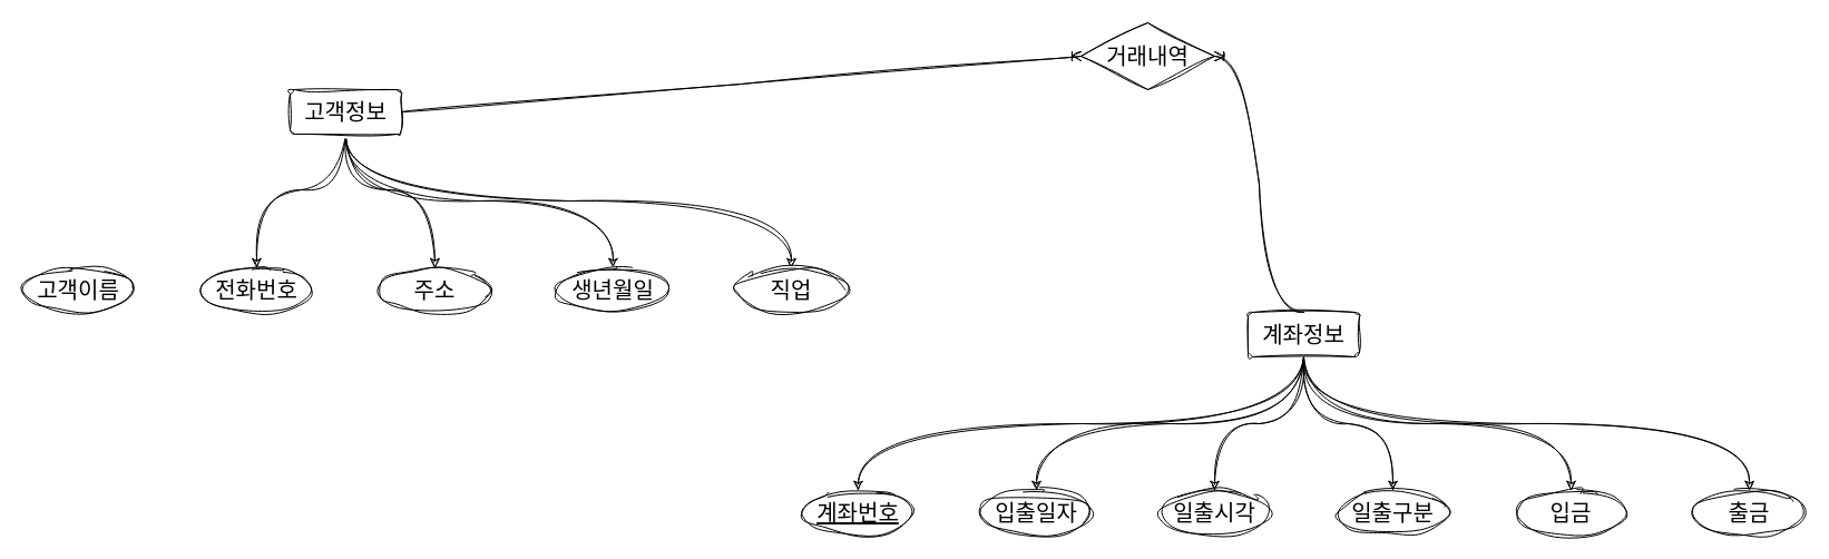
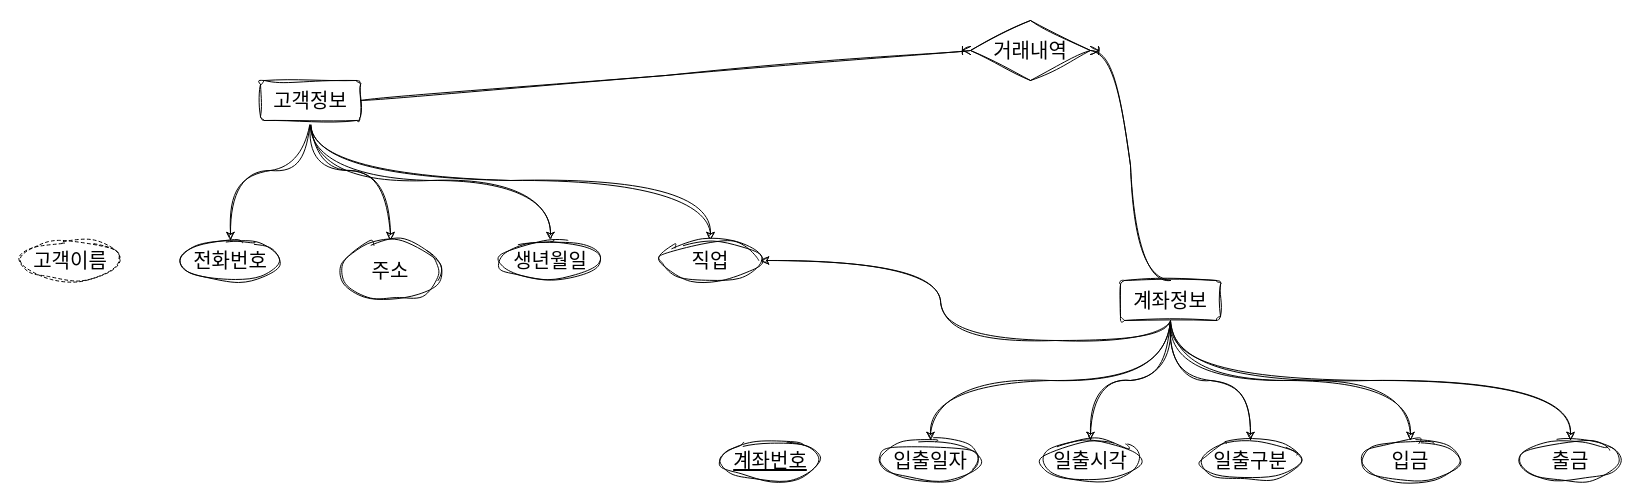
  <mxCell id="0" />
  <mxCell id="1" parent="0" />
  <mxCell id="2" style="edgeStyle=orthogonalEdgeStyle;sketch=1;hachureGap=4;jiggle=2;curveFitting=1;orthogonalLoop=1;jettySize=auto;html=1;entryX=0.5;entryY=0;entryDx=0;entryDy=0;fontFamily=Architects Daughter;fontSource=https%3A%2F%2Ffonts.googleapis.com%2Fcss%3Ffamily%3DArchitects%2BDaughter;fontSize=16;curved=1;exitX=0.5;exitY=1;exitDx=0;exitDy=0;" parent="1" source="6" target="8" edge="1"><mxGeometry relative="1" as="geometry"><Array as="points"><mxPoint x="310" y="170" /><mxPoint x="230" y="170" /></Array></mxGeometry></mxCell>
  <mxCell id="3" style="edgeStyle=orthogonalEdgeStyle;sketch=1;hachureGap=4;jiggle=2;curveFitting=1;orthogonalLoop=1;jettySize=auto;html=1;fontFamily=Architects Daughter;fontSource=https%3A%2F%2Ffonts.googleapis.com%2Fcss%3Ffamily%3DArchitects%2BDaughter;fontSize=16;curved=1;exitX=0.5;exitY=1;exitDx=0;exitDy=0;" parent="1" source="6" target="11" edge="1"><mxGeometry relative="1" as="geometry"><Array as="points"><mxPoint x="310" y="170" /><mxPoint x="390" y="170" /></Array></mxGeometry></mxCell>
  <mxCell id="4" style="edgeStyle=orthogonalEdgeStyle;sketch=1;hachureGap=4;jiggle=2;curveFitting=1;orthogonalLoop=1;jettySize=auto;html=1;fontFamily=Architects Daughter;fontSource=https%3A%2F%2Ffonts.googleapis.com%2Fcss%3Ffamily%3DArchitects%2BDaughter;fontSize=16;curved=1;exitX=0.5;exitY=1;exitDx=0;exitDy=0;" parent="1" source="6" target="10" edge="1"><mxGeometry relative="1" as="geometry" /></mxCell>
  <mxCell id="5" style="edgeStyle=orthogonalEdgeStyle;sketch=1;hachureGap=4;jiggle=2;curveFitting=1;orthogonalLoop=1;jettySize=auto;html=1;fontFamily=Architects Daughter;fontSource=https%3A%2F%2Ffonts.googleapis.com%2Fcss%3Ffamily%3DArchitects%2BDaughter;fontSize=16;curved=1;exitX=0.5;exitY=1;exitDx=0;exitDy=0;" parent="1" source="6" target="9" edge="1"><mxGeometry relative="1" as="geometry" /></mxCell>
  <mxCell id="6" value="고객정보" style="rounded=1;arcSize=10;whiteSpace=wrap;html=1;align=center;sketch=1;hachureGap=4;jiggle=2;curveFitting=1;fontFamily=Architects Daughter;fontSource=https%3A%2F%2Ffonts.googleapis.com%2Fcss%3Ffamily%3DArchitects%2BDaughter;fontSize=20;" parent="1" vertex="1"><mxGeometry x="260" y="80" width="100" height="40" as="geometry" /></mxCell>
- <mxCell id="7" value="고객이름" style="ellipse;whiteSpace=wrap;html=1;align=center;sketch=1;hachureGap=4;jiggle=2;curveFitting=1;fontFamily=Architects Daughter;fontSource=https%3A%2F%2Ffonts.googleapis.com%2Fcss%3Ffamily%3DArchitects%2BDaughter;fontSize=20;" parent="1" vertex="1"><mxGeometry x="20" y="240" width="100" height="40" as="geometry" /></mxCell>
+ <mxCell id="7" value="고객이름" style="ellipse;whiteSpace=wrap;html=1;align=center;sketch=1;hachureGap=4;jiggle=2;curveFitting=1;fontFamily=Architects Daughter;fontSource=https%3A%2F%2Ffonts.googleapis.com%2Fcss%3Ffamily%3DArchitects%2BDaughter;fontSize=20;dashed=1;" parent="1" vertex="1"><mxGeometry x="20" y="240" width="100" height="40" as="geometry" /></mxCell>
  <mxCell id="8" value="전화번호" style="ellipse;whiteSpace=wrap;html=1;align=center;sketch=1;hachureGap=4;jiggle=2;curveFitting=1;fontFamily=Architects Daughter;fontSource=https%3A%2F%2Ffonts.googleapis.com%2Fcss%3Ffamily%3DArchitects%2BDaughter;fontSize=20;" parent="1" vertex="1"><mxGeometry x="180" y="240" width="100" height="40" as="geometry" /></mxCell>
  <mxCell id="9" value="직업" style="ellipse;whiteSpace=wrap;html=1;align=center;sketch=1;hachureGap=4;jiggle=2;curveFitting=1;fontFamily=Architects Daughter;fontSource=https%3A%2F%2Ffonts.googleapis.com%2Fcss%3Ffamily%3DArchitects%2BDaughter;fontSize=20;" parent="1" vertex="1"><mxGeometry x="660" y="240" width="100" height="40" as="geometry" /></mxCell>
  <mxCell id="10" value="생년월일" style="ellipse;whiteSpace=wrap;html=1;align=center;sketch=1;hachureGap=4;jiggle=2;curveFitting=1;fontFamily=Architects Daughter;fontSource=https%3A%2F%2Ffonts.googleapis.com%2Fcss%3Ffamily%3DArchitects%2BDaughter;fontSize=20;" parent="1" vertex="1"><mxGeometry x="500" y="240" width="100" height="40" as="geometry" /></mxCell>
- <mxCell id="11" value="주소" style="ellipse;whiteSpace=wrap;html=1;align=center;sketch=1;hachureGap=4;jiggle=2;curveFitting=1;fontFamily=Architects Daughter;fontSource=https%3A%2F%2Ffonts.googleapis.com%2Fcss%3Ffamily%3DArchitects%2BDaughter;fontSize=20;" parent="1" vertex="1"><mxGeometry x="340" y="240" width="100" height="40" as="geometry" /></mxCell>
+ <mxCell id="11" value="주소" style="ellipse;whiteSpace=wrap;html=1;align=center;sketch=1;hachureGap=4;jiggle=2;curveFitting=1;fontFamily=Architects Daughter;fontSource=https%3A%2F%2Ffonts.googleapis.com%2Fcss%3Ffamily%3DArchitects%2BDaughter;fontSize=20;" parent="1" vertex="1"><mxGeometry x="340" y="240" width="100" height="60" as="geometry" /></mxCell>
  <mxCell id="12" value="계좌번호" style="ellipse;whiteSpace=wrap;html=1;align=center;fontStyle=4;sketch=1;hachureGap=4;jiggle=2;curveFitting=1;fontFamily=Architects Daughter;fontSource=https%3A%2F%2Ffonts.googleapis.com%2Fcss%3Ffamily%3DArchitects%2BDaughter;fontSize=20;" parent="1" vertex="1"><mxGeometry x="720" y="440" width="100" height="40" as="geometry" /></mxCell>
  <mxCell id="13" value="입출일자" style="ellipse;whiteSpace=wrap;html=1;align=center;sketch=1;hachureGap=4;jiggle=2;curveFitting=1;fontFamily=Architects Daughter;fontSource=https%3A%2F%2Ffonts.googleapis.com%2Fcss%3Ffamily%3DArchitects%2BDaughter;fontSize=20;" parent="1" vertex="1"><mxGeometry x="880" y="440" width="100" height="40" as="geometry" /></mxCell>
  <mxCell id="14" value="일출시각" style="ellipse;whiteSpace=wrap;html=1;align=center;sketch=1;hachureGap=4;jiggle=2;curveFitting=1;fontFamily=Architects Daughter;fontSource=https%3A%2F%2Ffonts.googleapis.com%2Fcss%3Ffamily%3DArchitects%2BDaughter;fontSize=20;" parent="1" vertex="1"><mxGeometry x="1040" y="440" width="100" height="40" as="geometry" /></mxCell>
  <mxCell id="15" value="일출구분" style="ellipse;whiteSpace=wrap;html=1;align=center;sketch=1;hachureGap=4;jiggle=2;curveFitting=1;fontFamily=Architects Daughter;fontSource=https%3A%2F%2Ffonts.googleapis.com%2Fcss%3Ffamily%3DArchitects%2BDaughter;fontSize=20;" parent="1" vertex="1"><mxGeometry x="1200" y="440" width="100" height="40" as="geometry" /></mxCell>
  <mxCell id="16" value="입금" style="ellipse;whiteSpace=wrap;html=1;align=center;sketch=1;hachureGap=4;jiggle=2;curveFitting=1;fontFamily=Architects Daughter;fontSource=https%3A%2F%2Ffonts.googleapis.com%2Fcss%3Ffamily%3DArchitects%2BDaughter;fontSize=20;" parent="1" vertex="1"><mxGeometry x="1360" y="440" width="100" height="40" as="geometry" /></mxCell>
  <mxCell id="17" value="출금" style="ellipse;whiteSpace=wrap;html=1;align=center;sketch=1;hachureGap=4;jiggle=2;curveFitting=1;fontFamily=Architects Daughter;fontSource=https%3A%2F%2Ffonts.googleapis.com%2Fcss%3Ffamily%3DArchitects%2BDaughter;fontSize=20;" vertex="1" parent="1"><mxGeometry x="1520" y="440" width="100" height="40" as="geometry" /></mxCell>
- <mxCell id="18" style="edgeStyle=orthogonalEdgeStyle;sketch=1;hachureGap=4;jiggle=2;curveFitting=1;orthogonalLoop=1;jettySize=auto;html=1;fontFamily=Architects Daughter;fontSource=https%3A%2F%2Ffonts.googleapis.com%2Fcss%3Ffamily%3DArchitects%2BDaughter;fontSize=16;exitX=0.5;exitY=1;exitDx=0;exitDy=0;curved=1;" edge="1" parent="1" source="23" target="12"><mxGeometry relative="1" as="geometry" /></mxCell>
+ <mxCell id="18" style="edgeStyle=orthogonalEdgeStyle;sketch=1;hachureGap=4;jiggle=2;curveFitting=1;orthogonalLoop=1;jettySize=auto;html=1;fontFamily=Architects Daughter;fontSource=https%3A%2F%2Ffonts.googleapis.com%2Fcss%3Ffamily%3DArchitects%2BDaughter;fontSize=16;exitX=0.5;exitY=1;exitDx=0;exitDy=0;curved=1;" edge="1" parent="1" source="23" target="9"><mxGeometry relative="1" as="geometry" /></mxCell>
  <mxCell id="19" style="edgeStyle=orthogonalEdgeStyle;sketch=1;hachureGap=4;jiggle=2;curveFitting=1;orthogonalLoop=1;jettySize=auto;html=1;fontFamily=Architects Daughter;fontSource=https%3A%2F%2Ffonts.googleapis.com%2Fcss%3Ffamily%3DArchitects%2BDaughter;fontSize=16;curved=1;" edge="1" parent="1" source="23" target="14"><mxGeometry relative="1" as="geometry" /></mxCell>
  <mxCell id="20" style="edgeStyle=orthogonalEdgeStyle;sketch=1;hachureGap=4;jiggle=2;curveFitting=1;orthogonalLoop=1;jettySize=auto;html=1;fontFamily=Architects Daughter;fontSource=https%3A%2F%2Ffonts.googleapis.com%2Fcss%3Ffamily%3DArchitects%2BDaughter;fontSize=16;curved=1;" edge="1" parent="1" source="23" target="15"><mxGeometry relative="1" as="geometry" /></mxCell>
  <mxCell id="21" style="edgeStyle=orthogonalEdgeStyle;sketch=1;hachureGap=4;jiggle=2;curveFitting=1;orthogonalLoop=1;jettySize=auto;html=1;fontFamily=Architects Daughter;fontSource=https%3A%2F%2Ffonts.googleapis.com%2Fcss%3Ffamily%3DArchitects%2BDaughter;fontSize=16;exitX=0.5;exitY=1;exitDx=0;exitDy=0;curved=1;" edge="1" parent="1" source="23" target="16"><mxGeometry relative="1" as="geometry" /></mxCell>
  <mxCell id="22" style="edgeStyle=orthogonalEdgeStyle;sketch=1;hachureGap=4;jiggle=2;curveFitting=1;orthogonalLoop=1;jettySize=auto;html=1;fontFamily=Architects Daughter;fontSource=https%3A%2F%2Ffonts.googleapis.com%2Fcss%3Ffamily%3DArchitects%2BDaughter;fontSize=16;exitX=0.5;exitY=1;exitDx=0;exitDy=0;curved=1;" edge="1" parent="1" source="23" target="17"><mxGeometry relative="1" as="geometry" /></mxCell>
  <mxCell id="23" value="계좌정보" style="rounded=1;arcSize=10;whiteSpace=wrap;html=1;align=center;sketch=1;hachureGap=4;jiggle=2;curveFitting=1;fontFamily=Architects Daughter;fontSource=https%3A%2F%2Ffonts.googleapis.com%2Fcss%3Ffamily%3DArchitects%2BDaughter;fontSize=20;" vertex="1" parent="1"><mxGeometry x="1120" y="280" width="100" height="40" as="geometry" /></mxCell>
  <mxCell id="24" style="edgeStyle=orthogonalEdgeStyle;sketch=1;hachureGap=4;jiggle=2;curveFitting=1;orthogonalLoop=1;jettySize=auto;html=1;exitX=0.5;exitY=1;exitDx=0;exitDy=0;fontFamily=Architects Daughter;fontSource=https%3A%2F%2Ffonts.googleapis.com%2Fcss%3Ffamily%3DArchitects%2BDaughter;fontSize=16;entryX=0.5;entryY=0;entryDx=0;entryDy=0;curved=1;" edge="1" parent="1" source="23" target="13"><mxGeometry relative="1" as="geometry" /></mxCell>
  <mxCell id="25" value="거래내역&lt;br&gt;" style="shape=rhombus;perimeter=rhombusPerimeter;whiteSpace=wrap;html=1;align=center;sketch=1;hachureGap=4;jiggle=2;curveFitting=1;fontFamily=Architects Daughter;fontSource=https%3A%2F%2Ffonts.googleapis.com%2Fcss%3Ffamily%3DArchitects%2BDaughter;fontSize=20;" vertex="1" parent="1"><mxGeometry x="970" y="20" width="120" height="60" as="geometry" /></mxCell>
  <mxCell id="26" value="" style="edgeStyle=entityRelationEdgeStyle;fontSize=12;html=1;endArrow=ERoneToMany;sketch=1;hachureGap=4;jiggle=2;curveFitting=1;fontFamily=Architects Daughter;fontSource=https%3A%2F%2Ffonts.googleapis.com%2Fcss%3Ffamily%3DArchitects%2BDaughter;entryX=0;entryY=0.5;entryDx=0;entryDy=0;curved=1;" edge="1" parent="1" source="6" target="25"><mxGeometry width="100" height="100" relative="1" as="geometry"><mxPoint x="880" y="140" as="sourcePoint" /><mxPoint x="980" y="40" as="targetPoint" /></mxGeometry></mxCell>
  <mxCell id="27" value="" style="edgeStyle=entityRelationEdgeStyle;fontSize=12;html=1;endArrow=ERoneToMany;sketch=1;hachureGap=4;jiggle=2;curveFitting=1;fontFamily=Architects Daughter;fontSource=https%3A%2F%2Ffonts.googleapis.com%2Fcss%3Ffamily%3DArchitects%2BDaughter;exitX=0.5;exitY=0;exitDx=0;exitDy=0;entryX=1;entryY=0.5;entryDx=0;entryDy=0;curved=1;" edge="1" parent="1" source="23" target="25"><mxGeometry width="100" height="100" relative="1" as="geometry"><mxPoint x="880" y="140" as="sourcePoint" /><mxPoint x="980" y="40" as="targetPoint" /></mxGeometry></mxCell>
